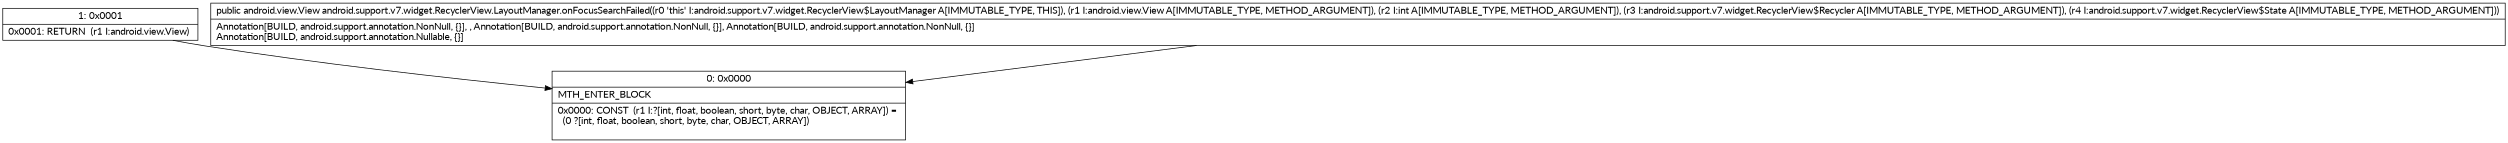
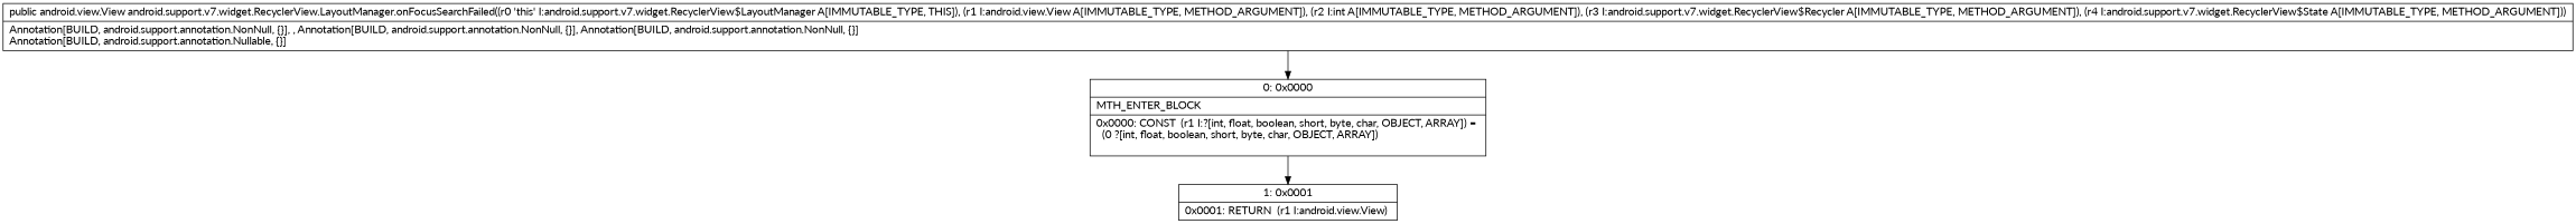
  digraph {
    fontname=Lato
    node [shape=record fontname=Lato]
    edge [fontname=Lato]
    n1 [label="{0\:\ 0x0000|MTH_ENTER_BLOCK\l|0x0000: CONST  (r1 I:?[int, float, boolean, short, byte, char, OBJECT, ARRAY]) = \l  (0 ?[int, float, boolean, short, byte, char, OBJECT, ARRAY])\l \l}"]
    n2 [label="{1\:\ 0x0001|0x0001: RETURN  (r1 I:android.view.View) \l}"]
    n3 [label="{public android.view.View android.support.v7.widget.RecyclerView.LayoutManager.onFocusSearchFailed((r0 'this' I:android.support.v7.widget.RecyclerView$LayoutManager A[IMMUTABLE_TYPE, THIS]), (r1 I:android.view.View A[IMMUTABLE_TYPE, METHOD_ARGUMENT]), (r2 I:int A[IMMUTABLE_TYPE, METHOD_ARGUMENT]), (r3 I:android.support.v7.widget.RecyclerView$Recycler A[IMMUTABLE_TYPE, METHOD_ARGUMENT]), (r4 I:android.support.v7.widget.RecyclerView$State A[IMMUTABLE_TYPE, METHOD_ARGUMENT]))  | Annotation[BUILD, android.support.annotation.NonNull, \{\}], , Annotation[BUILD, android.support.annotation.NonNull, \{\}], Annotation[BUILD, android.support.annotation.NonNull, \{\}]\lAnnotation[BUILD, android.support.annotation.Nullable, \{\}]\l}"]
-   n2 -> n1
+   n1 -> n2
    n3 -> n1
  }
